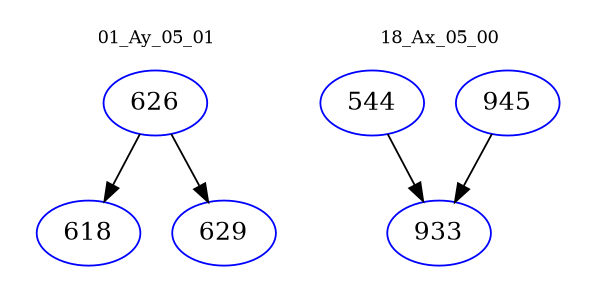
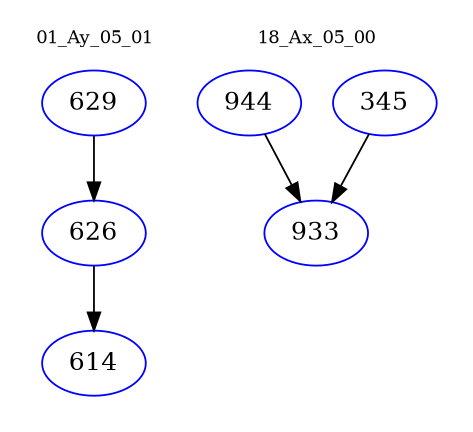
  digraph {
    node [color=blue]
    edge [color=black]
-   n1 [label=618]
+   n1 [label=614]
    n2 [label=626]
    n3 [label=629]
-   n4 [label=945]
-   n5 [label=544]
+   n4 [label=345]
+   n5 [label=944]
    n6 [label=933]
    subgraph cluster_1 {
      color=white
      fontsize=10
      label="01_Ay_05_01"
      n1
      n2
      n3
    }
    subgraph cluster_2 {
      color=white
      fontsize=10
      label="18_Ax_05_00"
      n4
      n5
      n6
    }
    n2 -> n1
-   n2 -> n3
+   n3 -> n2
    n4 -> n6
    n5 -> n6
  }
